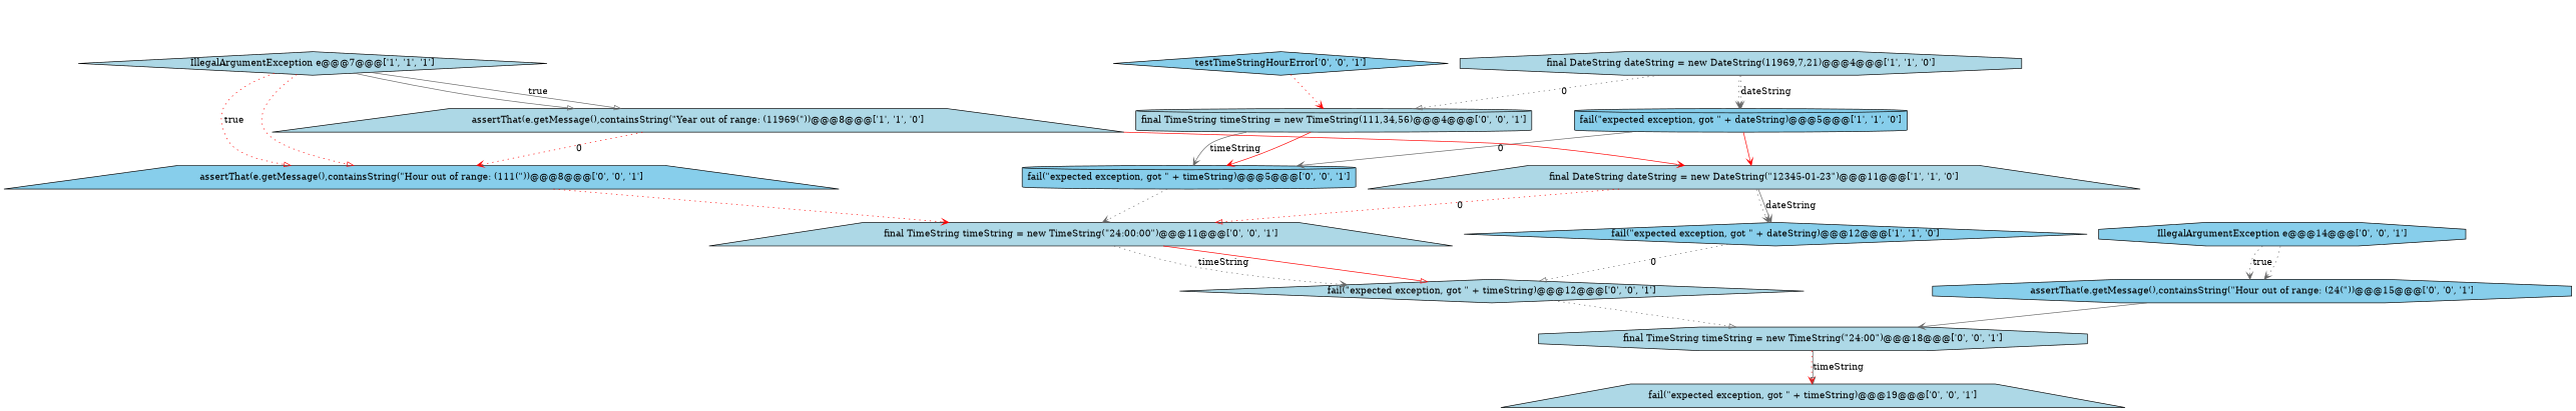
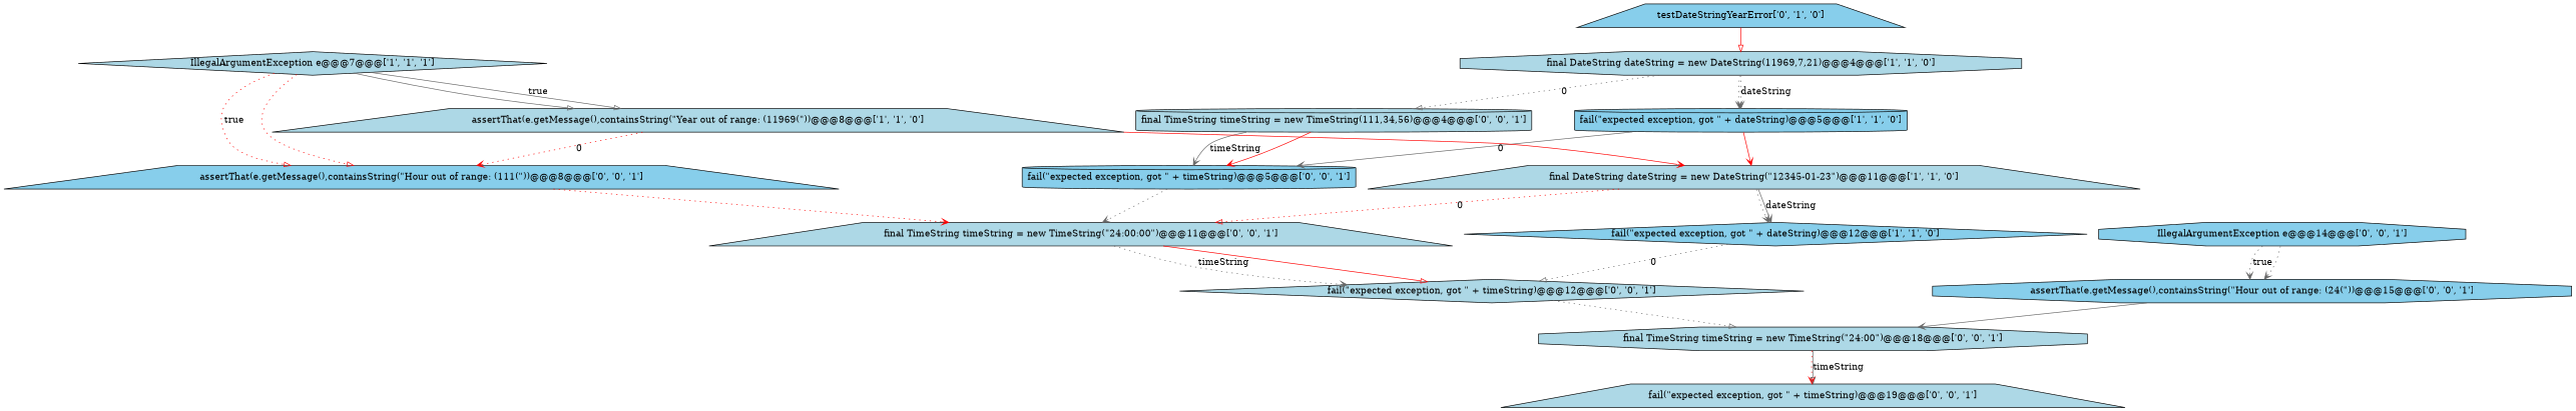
  digraph {
    node [fillcolor=lightblue shape=trapezium style=filled]
    edge [arrowhead=vee color=gray40 style=dotted]
    n1 [label="fail(\"expected exception, got \" + timeString)@@@12@@@['0', '0', '1']" shape=diamond]
    n2 [label="final TimeString timeString = new TimeString(\"24:00\")@@@18@@@['0', '0', '1']" shape=octagon]
    n3 [label="fail(\"expected exception, got \" + timeString)@@@19@@@['0', '0', '1']"]
    n4 [fillcolor=skyblue label="assertThat(e.getMessage(),containsString(\"Hour out of range: (111(\"))@@@8@@@['0', '0', '1']"]
    n5 [label="final TimeString timeString = new TimeString(\"24:00:00\")@@@11@@@['0', '0', '1']"]
    n6 [label="final DateString dateString = new DateString(\"12345-01-23\")@@@11@@@['1', '1', '0']"]
    n7 [fillcolor=skyblue label="fail(\"expected exception, got \" + dateString)@@@12@@@['1', '1', '0']" shape=diamond]
    n8 [label="final DateString dateString = new DateString(11969,7,21)@@@4@@@['1', '1', '0']" shape=octagon]
    n9 [fillcolor=skyblue label="fail(\"expected exception, got \" + dateString)@@@5@@@['1', '1', '0']" shape=cylinder]
    n10 [label="final TimeString timeString = new TimeString(111,34,56)@@@4@@@['0', '0', '1']" shape=cylinder]
    n11 [fillcolor=skyblue label="fail(\"expected exception, got \" + timeString)@@@5@@@['0', '0', '1']" shape=cylinder]
+   n12 [fillcolor=skyblue label="testDateStringYearError['0', '1', '0']"]
    n13 [fillcolor=skyblue label="IllegalArgumentException e@@@14@@@['0', '0', '1']" shape=octagon]
    n14 [fillcolor=skyblue label="assertThat(e.getMessage(),containsString(\"Hour out of range: (24(\"))@@@15@@@['0', '0', '1']" shape=octagon]
    n15 [label="assertThat(e.getMessage(),containsString(\"Year out of range: (11969(\"))@@@8@@@['1', '1', '0']"]
-   n16 [fillcolor=skyblue label="testTimeStringHourError['0', '0', '1']" shape=diamond]
    n17 [label="IllegalArgumentException e@@@7@@@['1', '1', '1']" shape=diamond]
    n1 -> n2 [arrowhead=onormal]
    n2 -> n3 [color=red]
    n2 -> n3 [arrowhead=onormal label=timeString style=solid]
    n4 -> n5 [color=red]
    n5 -> n1 [label=timeString]
    n5 -> n1 [arrowhead=onormal color=red style=solid]
    n6 -> n5 [arrowhead=onormal color=red label=0]
    n6 -> n7
    n6 -> n7 [label=dateString style=solid]
    n7 -> n1 [arrowhead=onormal label=0]
    n8 -> n9 [label=dateString]
    n8 -> n9
    n8 -> n10 [arrowhead=onormal label=0]
    n9 -> n6 [color=red style=solid]
    n9 -> n11 [label=0 style=solid]
    n10 -> n11 [label=timeString style=solid]
    n10 -> n11 [color=red style=solid]
    n11 -> n5
+   n12 -> n8 [arrowhead=onormal color=red style=solid]
    n13 -> n14 [label=true]
    n13 -> n14
    n14 -> n2 [style=solid]
    n15 -> n4 [color=red label=0]
    n15 -> n6 [color=red style=solid]
-   n16 -> n10 [color=red]
    n17 -> n4 [arrowhead=onormal color=red label=true]
    n17 -> n4 [arrowhead=onormal color=red]
    n17 -> n15 [arrowhead=onormal style=solid]
    n17 -> n15 [arrowhead=onormal label=true style=solid]
  }
